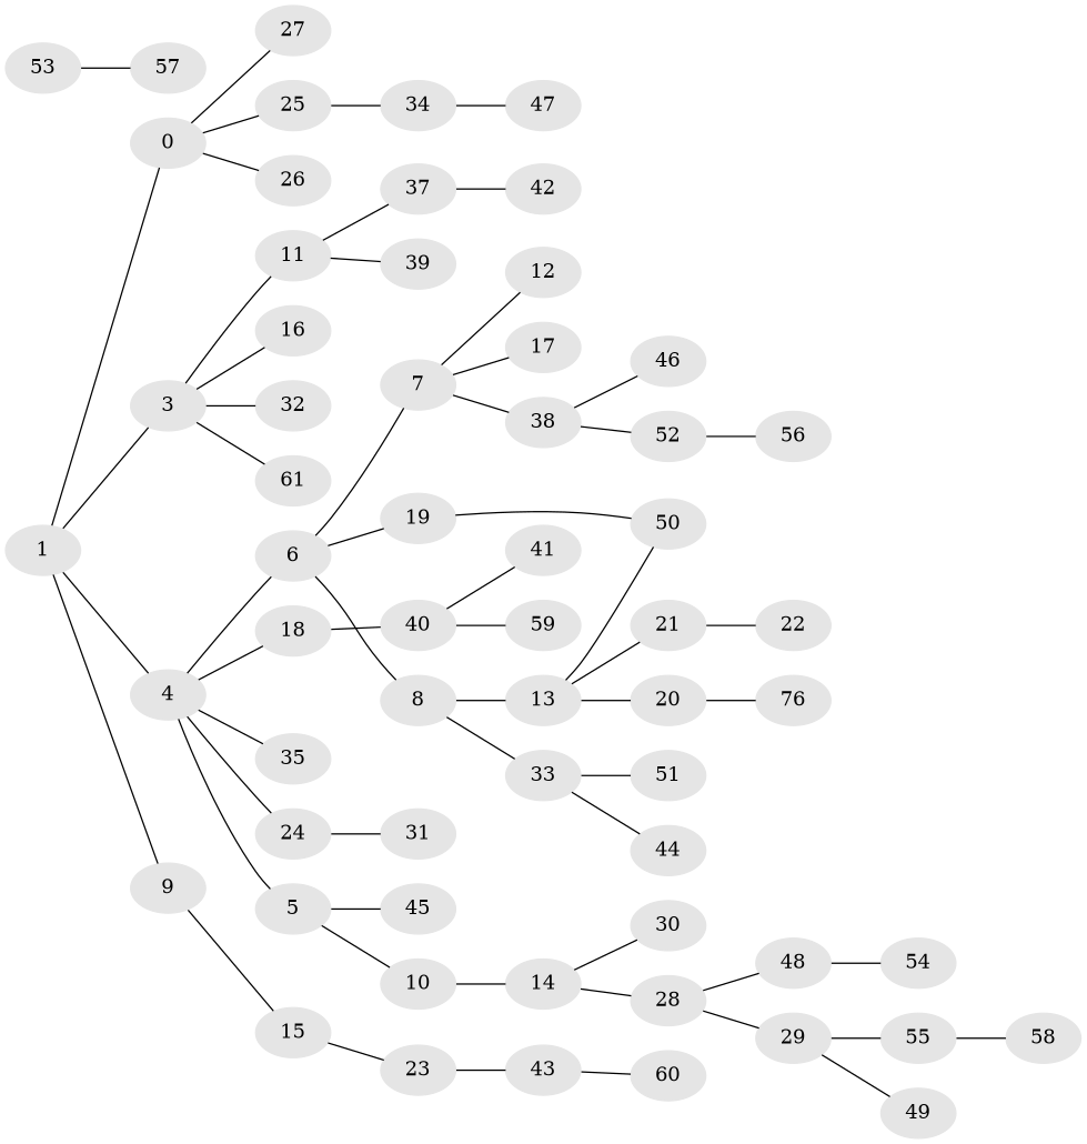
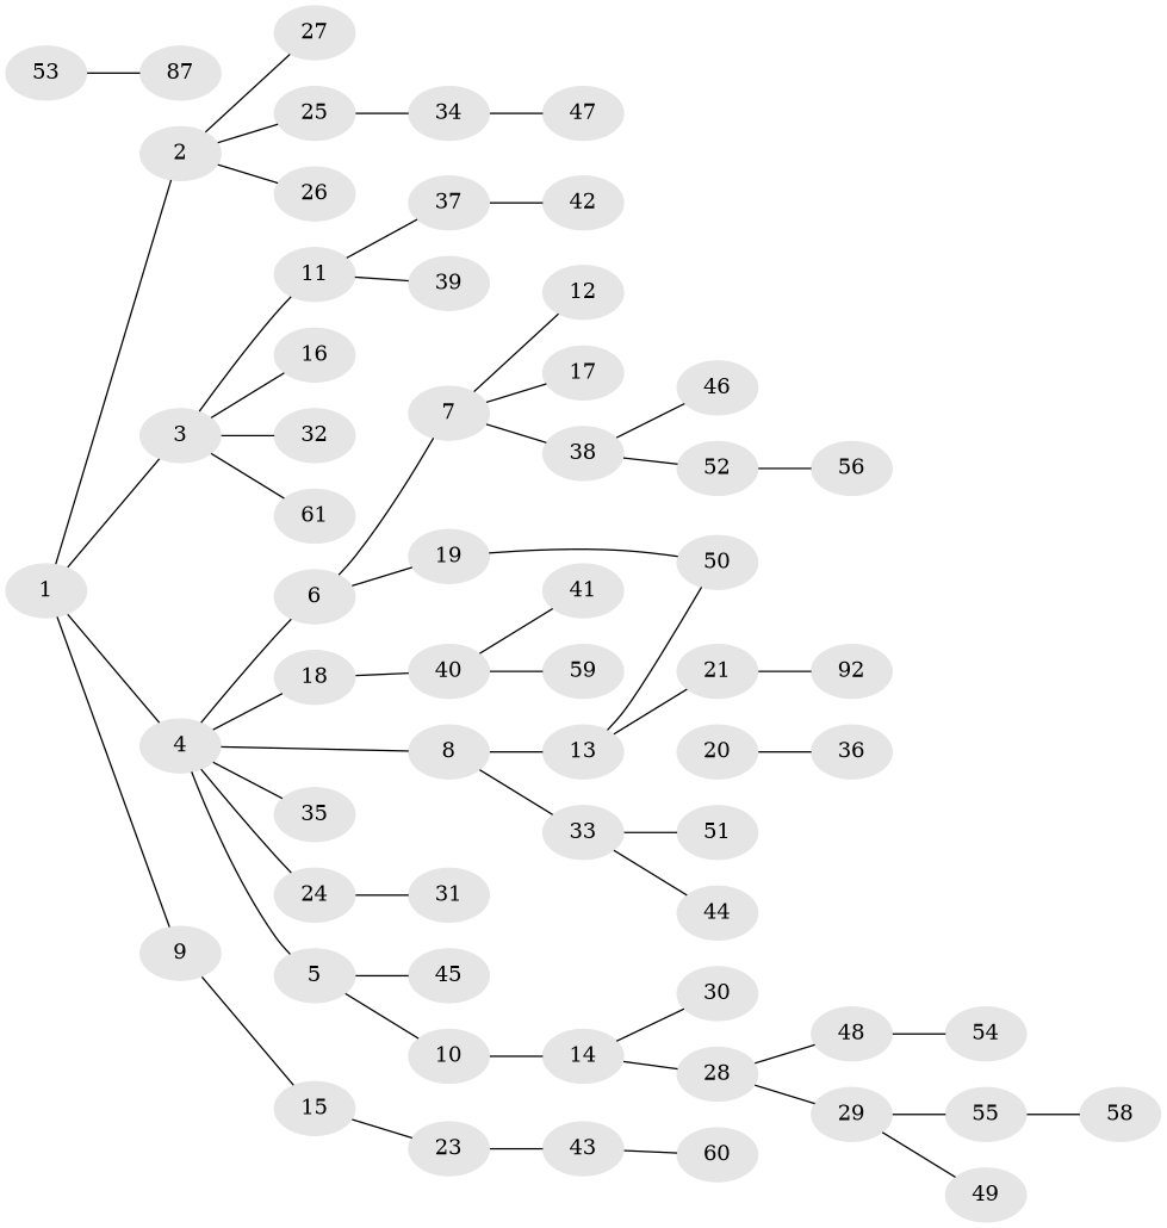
  graph {
    fontname="DejaVu Serif"
    rankdir=LR
    node [color=gray90 fontname="DejaVu Serif" style=filled]
    edge [fontname="DejaVu Serif"]
    1
-   2 [label=0]
+   2
    3
    4
    9
    25
    26
    27
    11
    16
    32
    61
    5
    6
    8
    18
    24
    35
    15
    34
    37
    39
    10
    45
    7
    19
    13
    33
    40
    31
    14
    12
    17
    38
    46
    52
    20
    21
    50
    44
    51
    23
    28
    30
    42
-   36 [label=76]
-   22
+   36
+   22 [label=92]
    53
-   57
+   57 [label=87]
    29
    48
    43
    41
    59
    60
    47
    49
    55
    54
    58
    56
    1 -- 2
    1 -- 3
    1 -- 4
    1 -- 9
    2 -- 25
    2 -- 26
    2 -- 27
    3 -- 11
    3 -- 16
    3 -- 32
    3 -- 61
    4 -- 5
    4 -- 6
-   6 -- 8
+   4 -- 8
    4 -- 18
    4 -- 24
    4 -- 35
    9 -- 15
    25 -- 34
    11 -- 37
    11 -- 39
    5 -- 10
    5 -- 45
    6 -- 7
    6 -- 19
    8 -- 13
    8 -- 33
    18 -- 40
    24 -- 31
    15 -- 23
    34 -- 47
    37 -- 42
    10 -- 14
    7 -- 12
    7 -- 17
    7 -- 38
    19 -- 50
-   13 -- 20
    13 -- 21
    13 -- 50
    33 -- 44
    33 -- 51
    40 -- 41
    40 -- 59
    14 -- 28
    14 -- 30
    38 -- 46
    38 -- 52
    52 -- 56
    20 -- 36
    21 -- 22
    23 -- 43
    28 -- 29
    28 -- 48
    53 -- 57
    29 -- 49
    29 -- 55
    48 -- 54
    43 -- 60
    55 -- 58
  }
